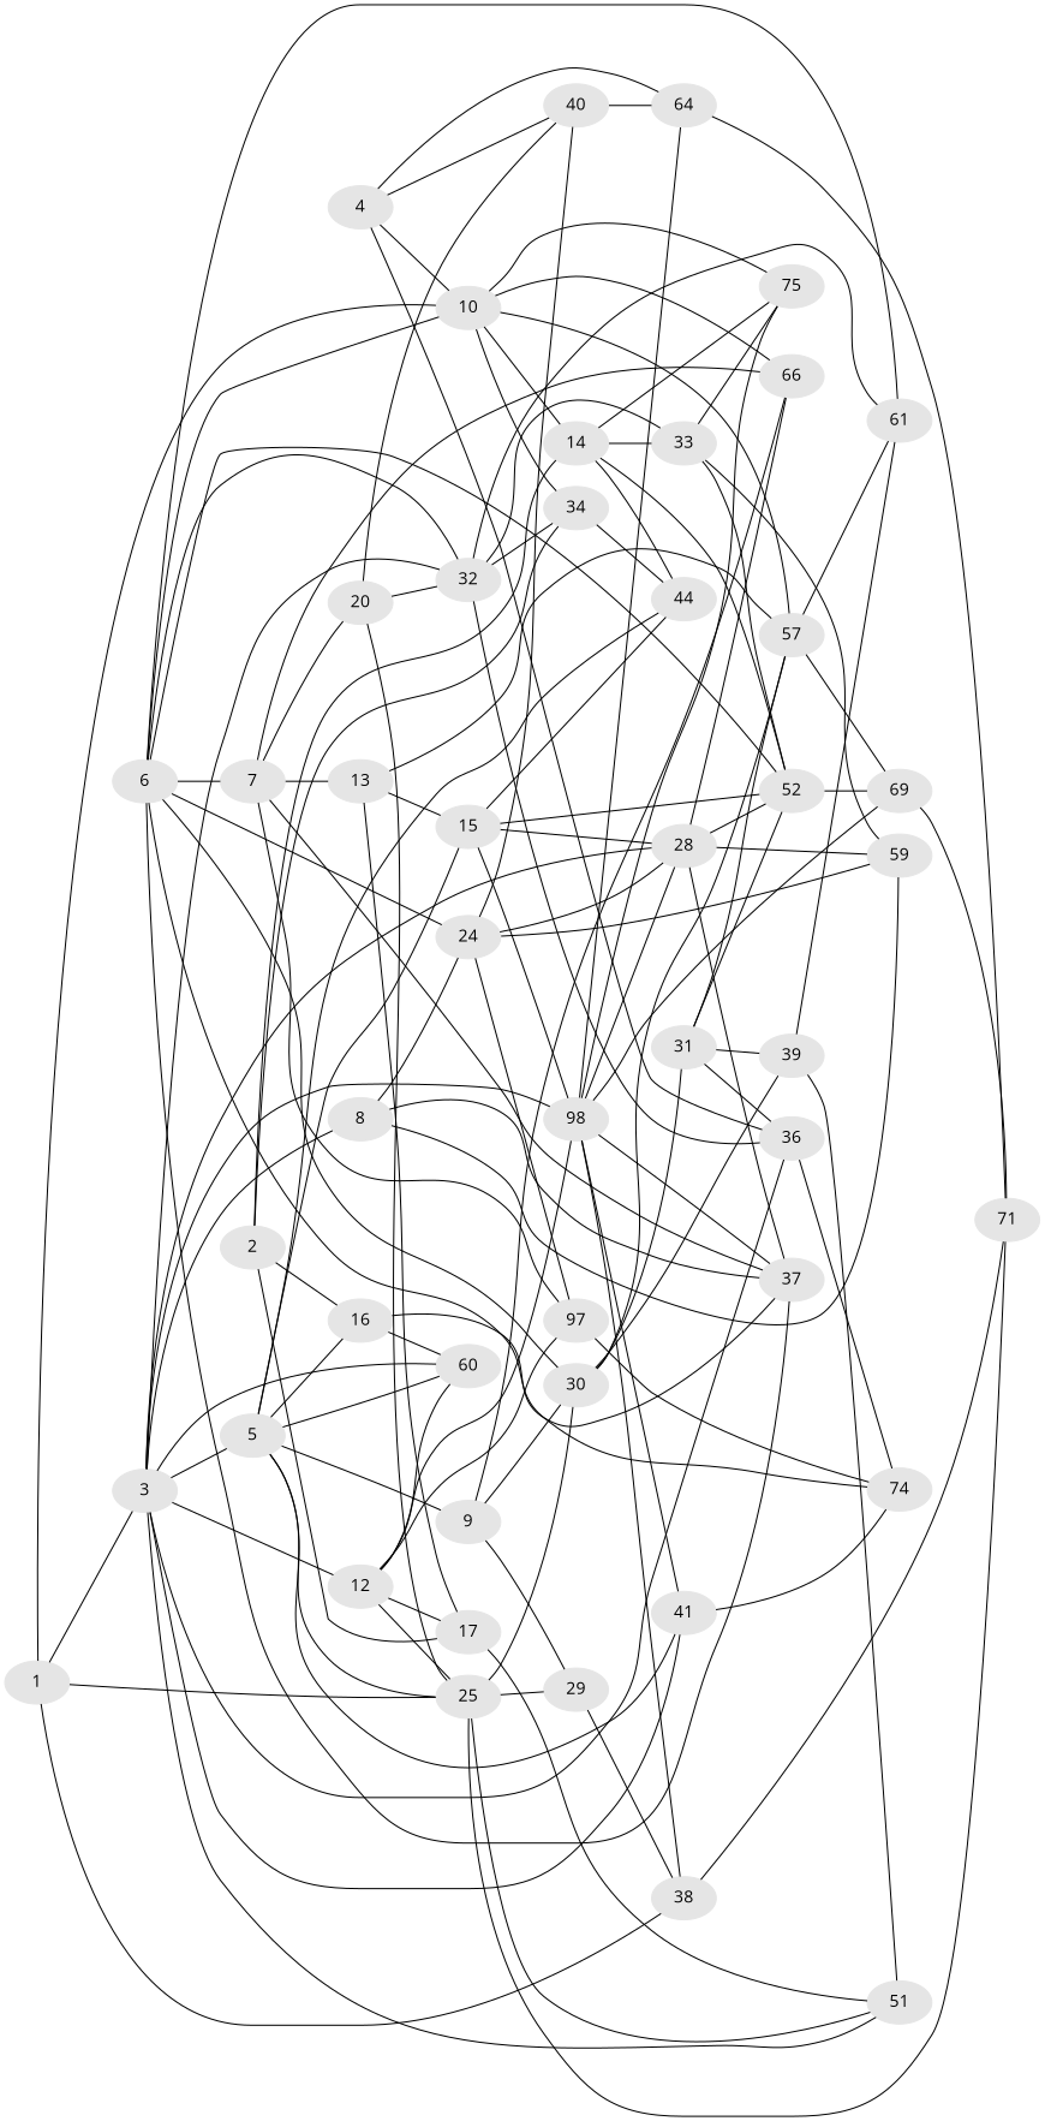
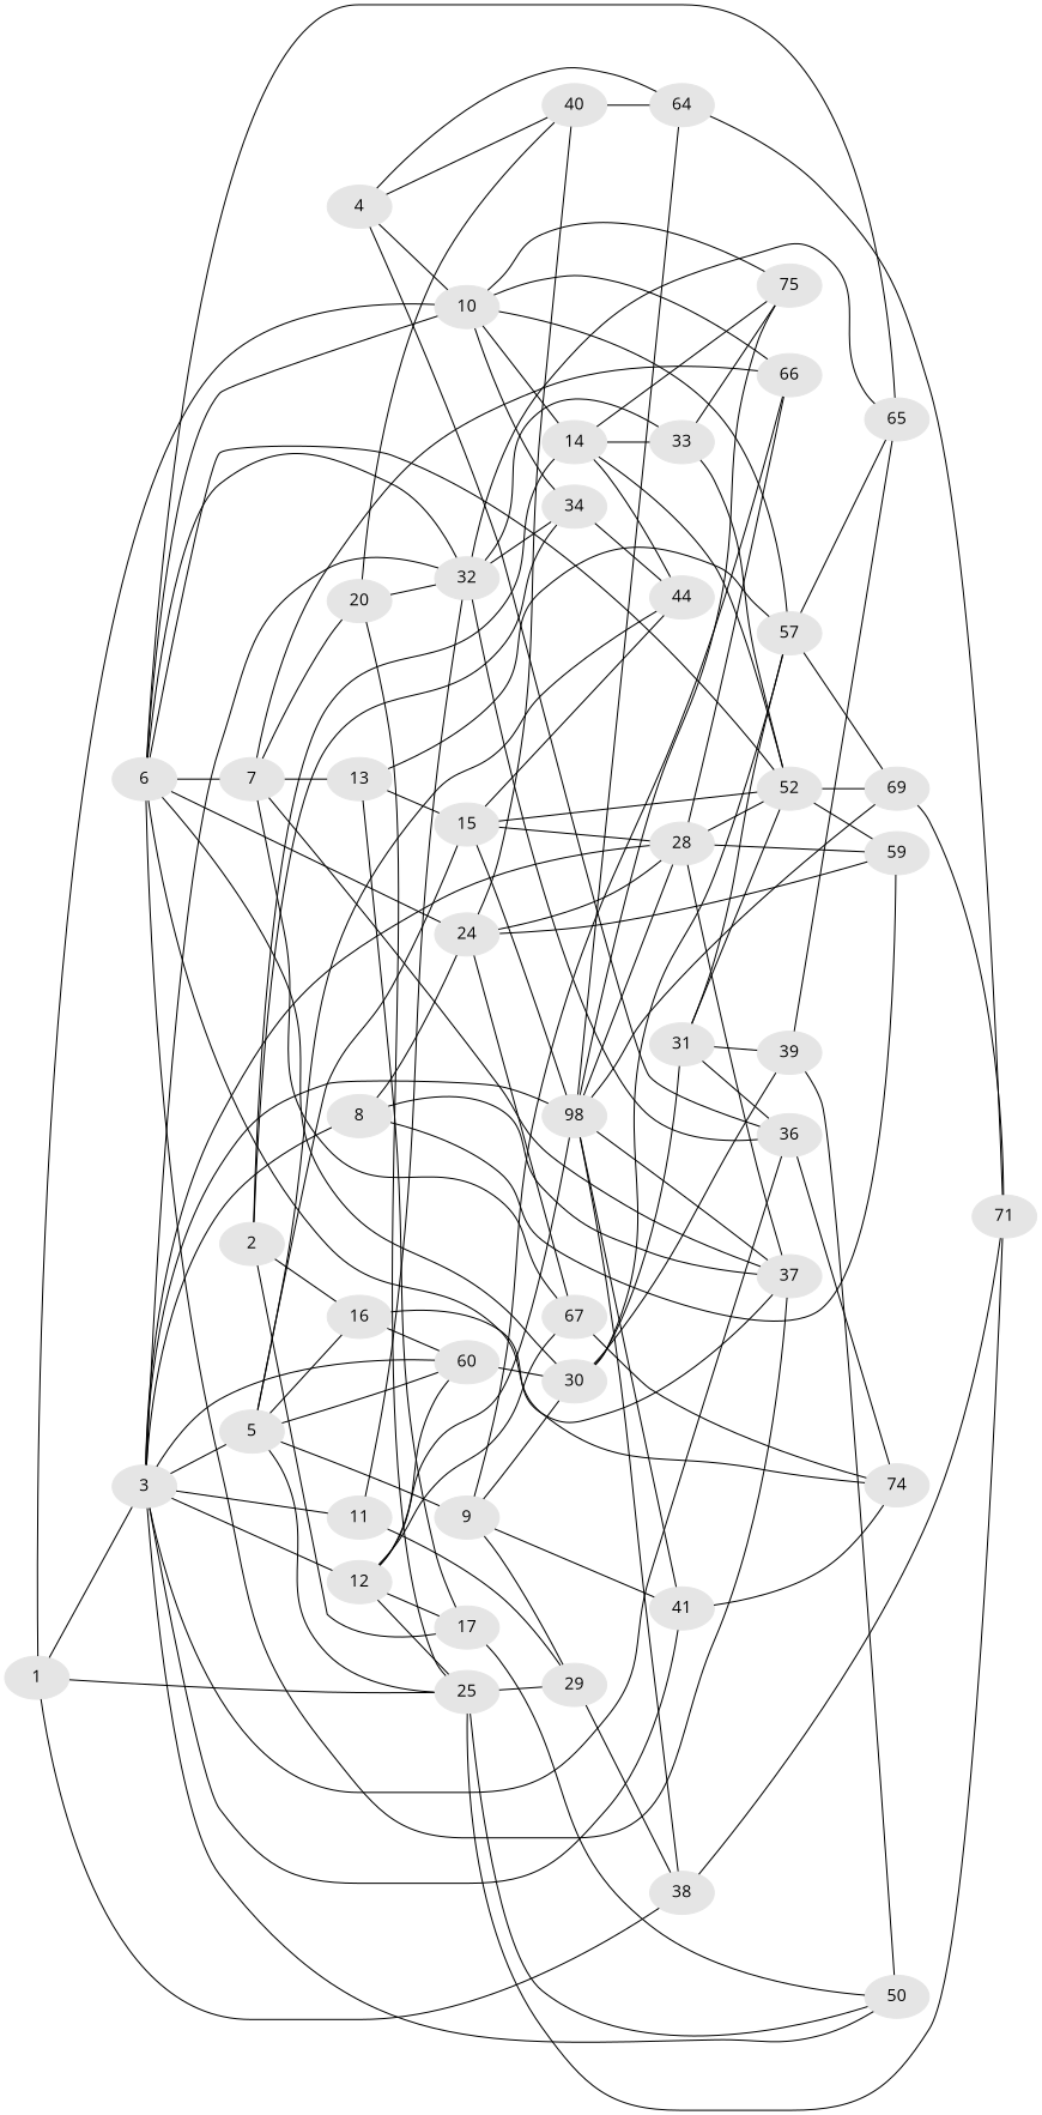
  graph {
    fontname="Open Sans"
    rankdir=LR
    node [color=gray90 fontname="Open Sans" style=filled]
    edge [fontname="Open Sans"]
    3 [super="+26+23"]
    5 [super="+19"]
    8
+   11
    12 [super="+65"]
    n6 [label=98 super="+42"]
    28 [super="+76+49"]
    32 [super="+46"]
    36 [super="+62"]
    41
-   50 [label=51]
+   50
    60
    1
    10 [super="+68"]
    25 [super="+43"]
    38
    14 [super="+51"]
    34
    66
    57 [super="+63"]
    75
    30 [super="+52"]
    29
    71
    44
    n26 [label=52 super="+55"]
    33
    2
    16
    17
    37 [super="+45"]
    9
    15 [super="+21"]
    24 [super="+35"]
    59
-   67 [label=97]
+   67
    64
    69
-   61
+   61 [label=65]
    74
    4
    40
    6 [super="+22+27+48"]
    7 [super="+58"]
    13
    20
    31 [super="+72"]
    39
    3 -- 5
    3 -- 8
+   3 -- 11
    3 -- 12
    3 -- n6
    3 -- 28
    3 -- 32
    3 -- 36
    3 -- 41
    3 -- 50
    3 -- 60
-   5 -- 41
+   9 -- 41
    5 -- 60
    5 -- 25
    5 -- 44
    5 -- 16
    5 -- 9
    5 -- 15
    8 -- 37
    8 -- 24
    8 -- 59
+   11 -- 32
+   11 -- 29
    12 -- n6
    12 -- 60
    12 -- 25
    12 -- 17
    12 -- 67
    n6 -- 28
    n6 -- 41
    n6 -- 38
    n6 -- 75
    n6 -- 37
    n6 -- 64
    n6 -- 69
    28 -- 66
    28 -- n26
    28 -- 37
    28 -- 59
    32 -- 36
    32 -- 34
    32 -- 33
    32 -- 61
    36 -- 74
    41 -- 74
    1 -- 3
    1 -- 10
    1 -- 25
    1 -- 38
    10 -- 14
    10 -- 34
    10 -- 66
    10 -- 57
    10 -- 75
    25 -- 50
-   25 -- 30
+   60 -- 30
    25 -- 29
    25 -- 71
    38 -- 71
    14 -- 75
    14 -- 44
    14 -- n26
    14 -- 33
    34 -- 44
    57 -- 69
    57 -- 61
    30 -- 57
    30 -- 31
    30 -- 39
    29 -- 38
-   33 -- 59
+   n26 -- 59
    n26 -- 69
    33 -- 75
    33 -- n26
    2 -- 14
    2 -- 34
    2 -- 16
    2 -- 17
    16 -- 60
    16 -- 37
    17 -- 50
    9 -- 66
    9 -- 30
    9 -- 29
    15 -- n6
    15 -- 28
    15 -- 44
    15 -- n26
    24 -- 28
    24 -- 59
    24 -- 67
    24 -- 40
    67 -- 74
    64 -- 71
    69 -- 71
    4 -- 36
    4 -- 10
    4 -- 64
    4 -- 40
    40 -- 64
    6 -- 32
    6 -- 10
    6 -- 30
    6 -- n26
    6 -- 37
    6 -- 24
    6 -- 61
    6 -- 74
    6 -- 7
    7 -- 66
    7 -- 37
    7 -- 67
    7 -- 13
    7 -- 20
    13 -- 57
    13 -- 17
    13 -- 15
    20 -- 32
    20 -- 25
    20 -- 40
    31 -- 36 [weight=2]
    31 -- 57
    31 -- n26
    31 -- 39
    39 -- 50
    39 -- 61
  }
